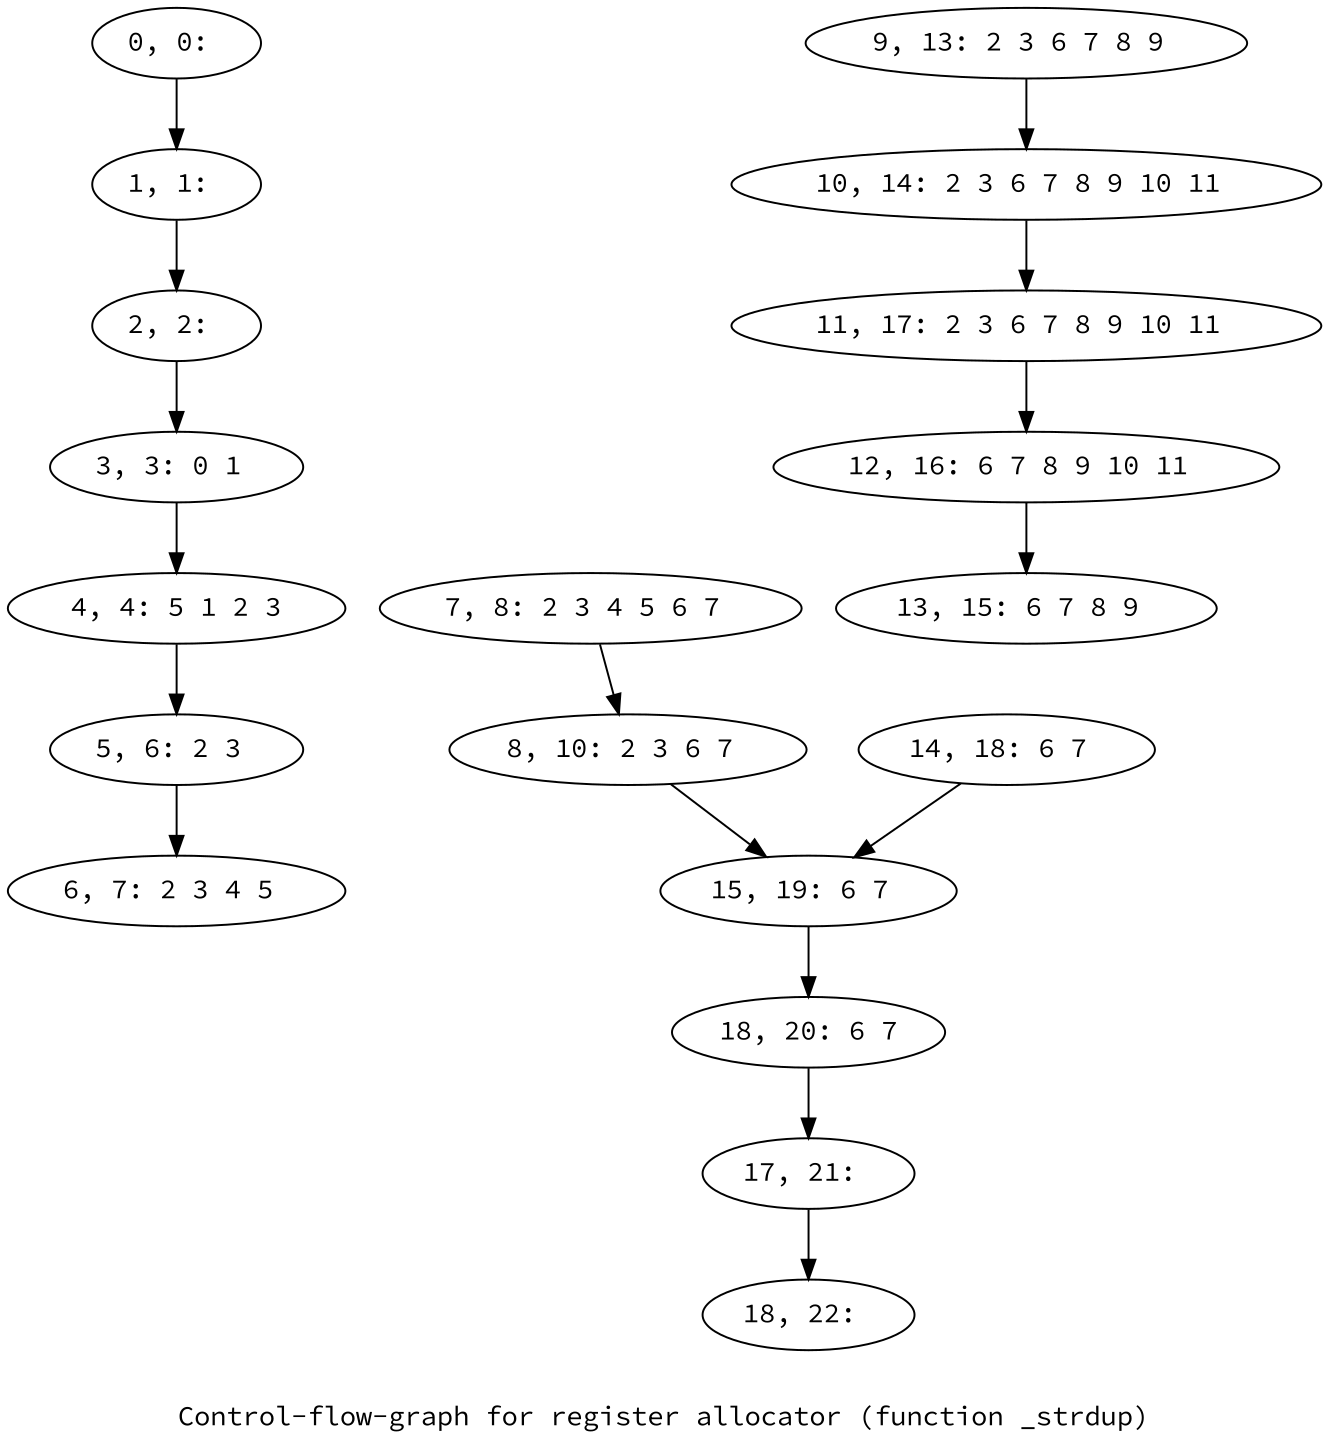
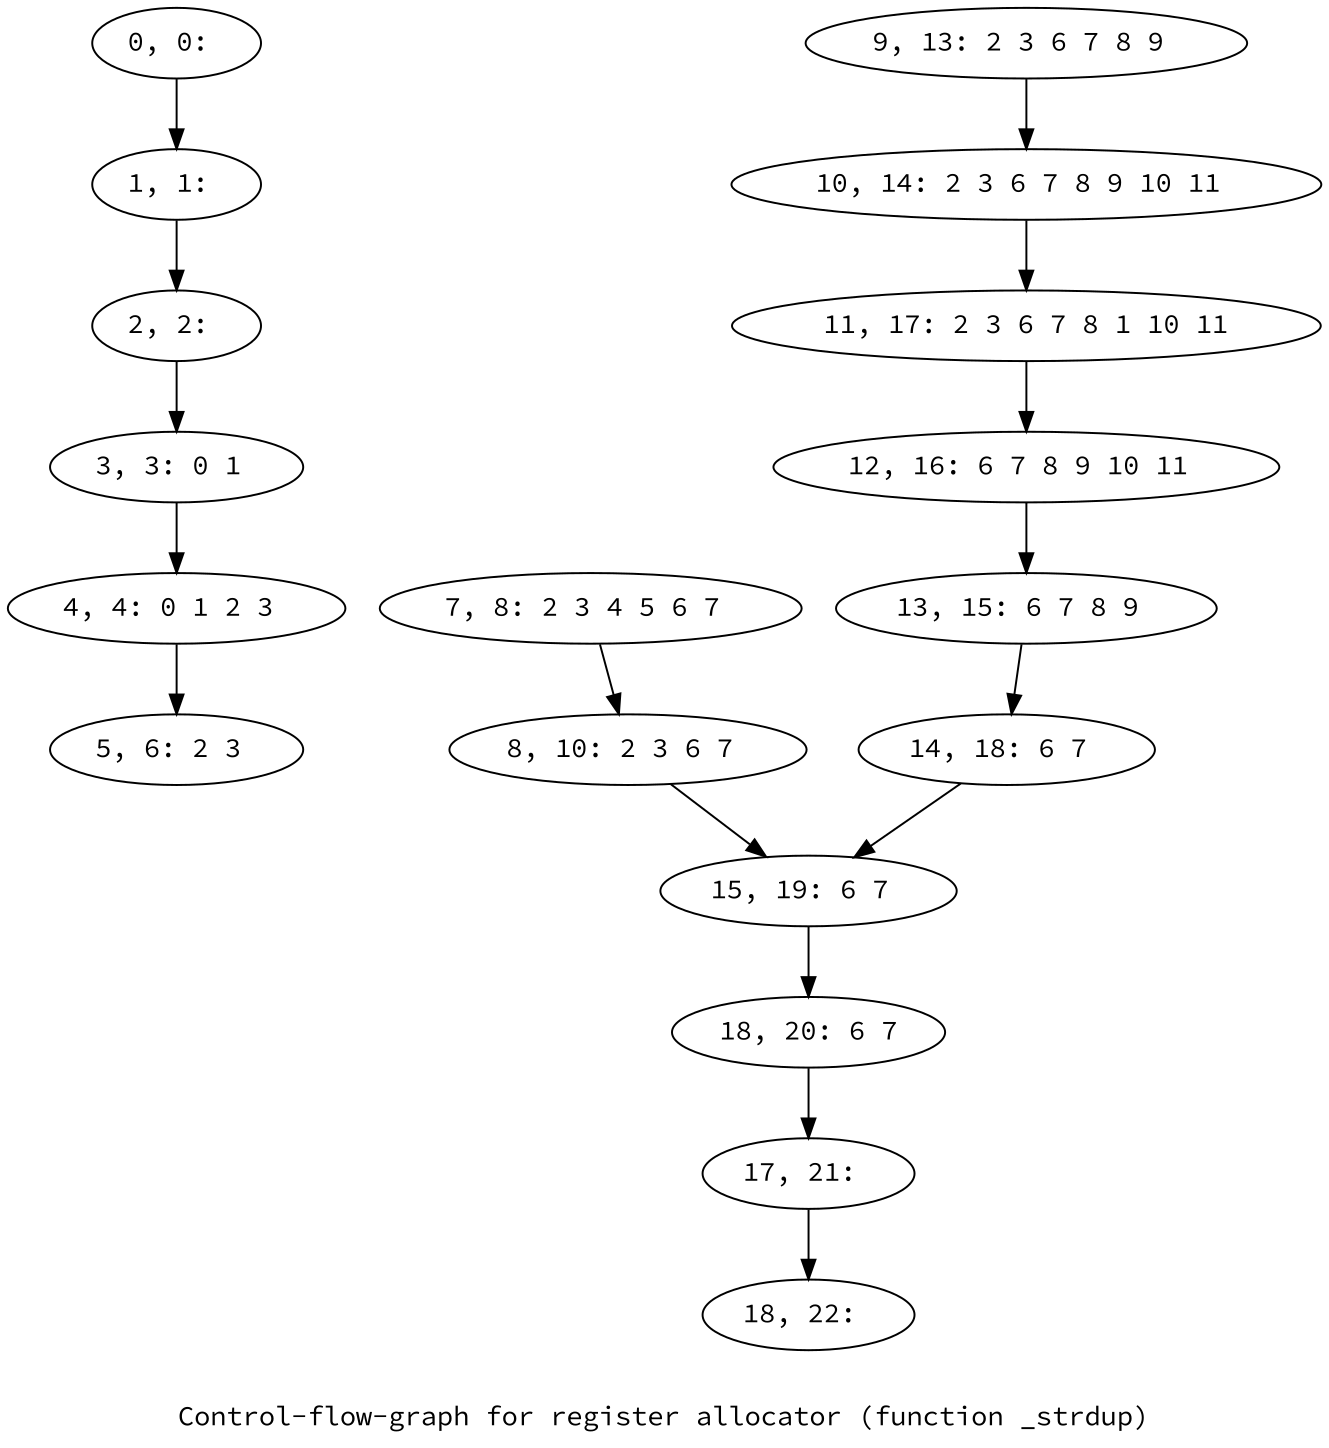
  digraph {
    fontname="Source Code Pro"
    label="Control-flow-graph for register allocator (function _strdup)"
    node [fontname="Source Code Pro"]
    edge [fontname="Source Code Pro"]
    n1 [label="0, 0: "]
    n2 [label="1, 1: "]
    n3 [label="2, 2: "]
    n4 [label="3, 3: 0 1 "]
-   n5 [label="4, 4: 5 1 2 3"]
+   n5 [label="4, 4: 0 1 2 3 "]
    n6 [label="5, 6: 2 3 "]
-   n7 [label="6, 7: 2 3 4 5 "]
    n8 [label="7, 8: 2 3 4 5 6 7 "]
    n9 [label="8, 10: 2 3 6 7 "]
    n10 [label="15, 19: 6 7 "]
    n11 [label="9, 13: 2 3 6 7 8 9 "]
    n12 [label="10, 14: 2 3 6 7 8 9 10 11 "]
    n13 [label="18, 20: 6 7"]
-   n14 [label="11, 17: 2 3 6 7 8 9 10 11 "]
+   n14 [label="11, 17: 2 3 6 7 8 1 10 11"]
    n15 [label="12, 16: 6 7 8 9 10 11 "]
    n16 [label="13, 15: 6 7 8 9 "]
    n17 [label="14, 18: 6 7 "]
    n18 [label="17, 21: "]
    n19 [label="18, 22: "]
    n1 -> n2
    n2 -> n3
    n3 -> n4
    n4 -> n5
    n5 -> n6
-   n6 -> n7
    n8 -> n9
    n9 -> n10
    n10 -> n13
    n11 -> n12
    n12 -> n14
    n13 -> n18
    n14 -> n15
    n15 -> n16
+   n16 -> n17
    n17 -> n10
    n18 -> n19
  }
